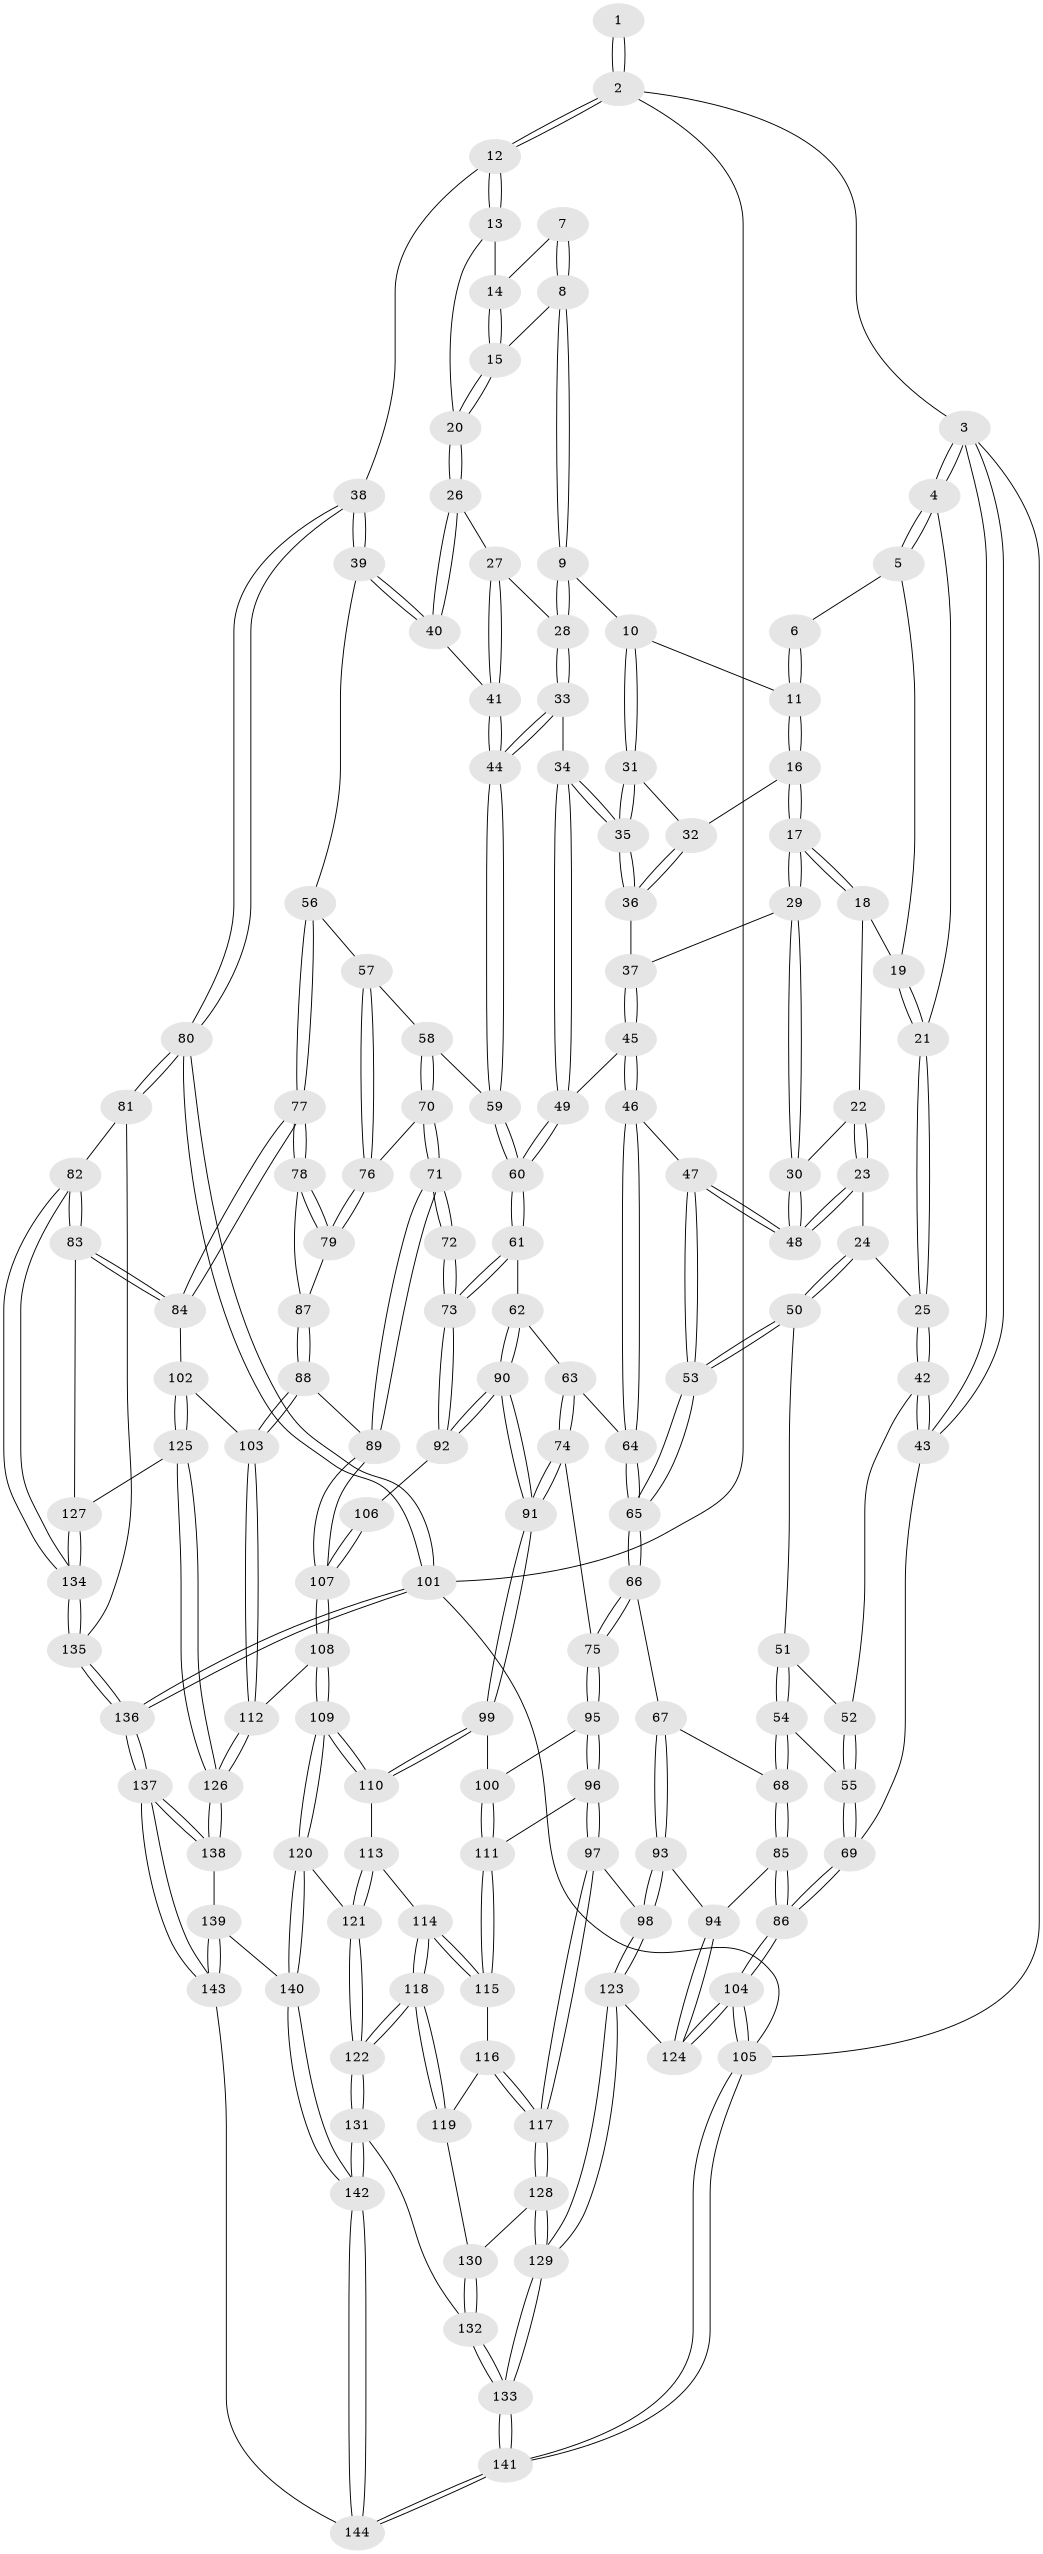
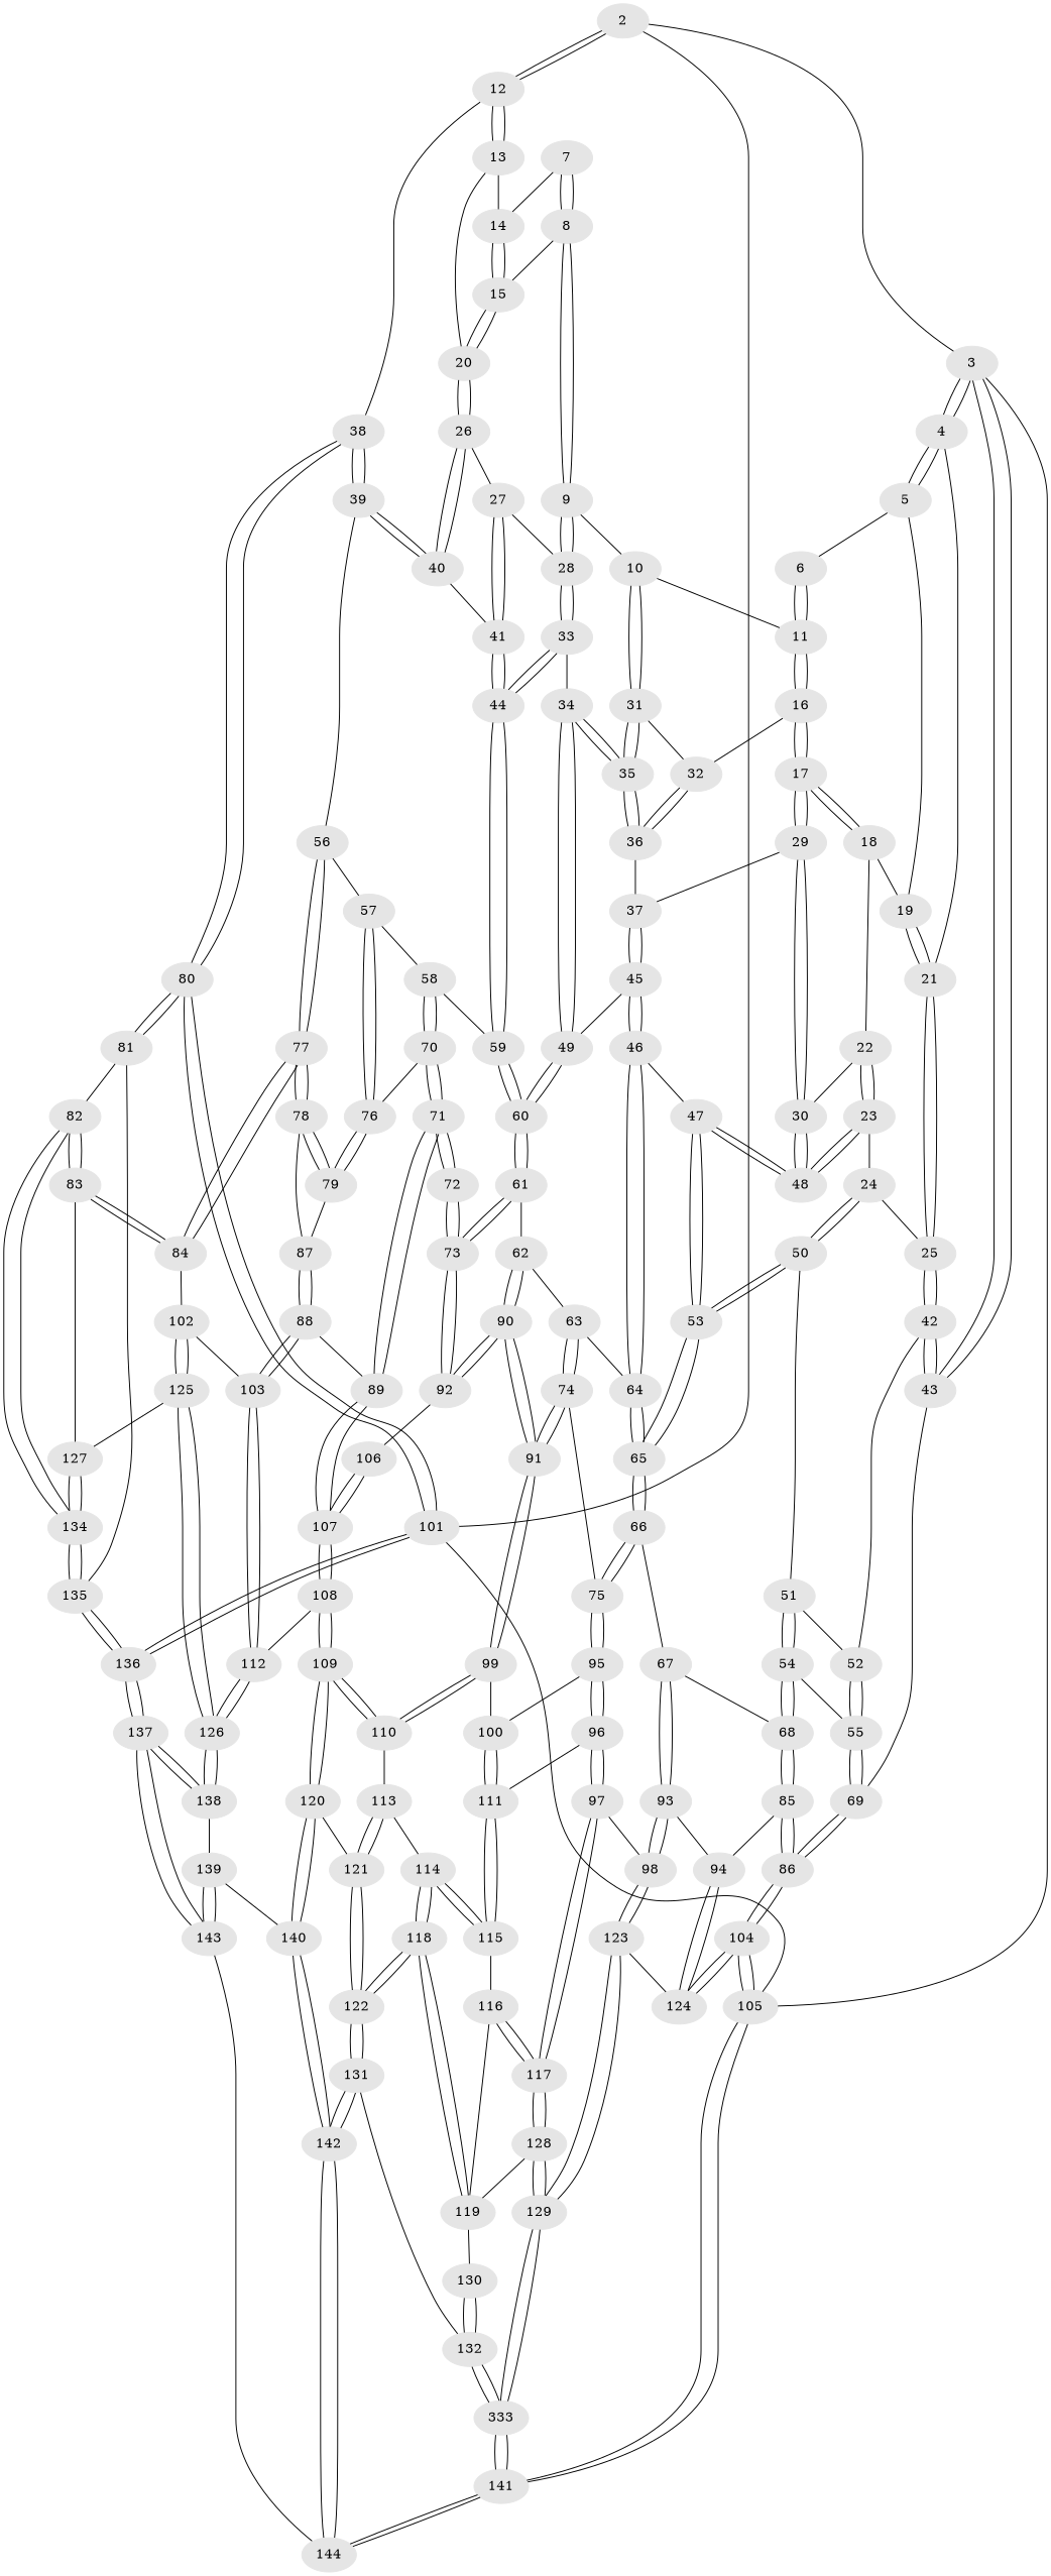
  graph {
    node [color=gray90 style=filled]
-   1
    2
    3
    12
    101
    7
    8
    14
    4
    43
    105
    13
    38
    136
    5
    21
    69
    141
    6
    19
    25
    11
    16
    9
    15
    10
    28
    20
    31
    33
    32
    35
    17
    39
    80
    26
    18
    29
    36
    22
    30
    37
    23
    27
    40
    42
    24
    48
    50
    53
    51
    52
    41
    44
    34
    45
    49
    59
    60
    46
    56
    81
    57
    77
    55
    86
    47
    64
    65
    61
    54
    68
    66
    85
    58
    76
    78
    84
    70
    79
    71
    62
    73
    63
    90
    92
    74
    91
    75
    67
    93
    95
    94
    98
    104
    72
    89
    107
    106
    99
    96
    100
    87
    102
    88
    82
    135
    83
    134
    127
    103
    125
    124
    112
    108
    110
    123
    97
    111
    117
    115
    128
    129
    113
    137
    126
    144
    109
    120
    121
    140
    114
    116
    138
    118
    122
    119
    130
    131
    132
    142
-   133
+   133 [label=333]
    139
    143
-   1 -- 2
-   1 -- 2
    2 -- 3
    2 -- 12
    2 -- 12
    2 -- 101
    3 -- 4
    3 -- 4
    3 -- 43
    3 -- 43
    3 -- 105
    12 -- 13
    12 -- 13
    12 -- 38
    101 -- 105
    101 -- 136
    101 -- 136
    7 -- 8
    7 -- 8
    7 -- 14
    8 -- 9
    8 -- 9
    8 -- 15
    14 -- 15
    14 -- 15
    4 -- 5
    4 -- 5
    4 -- 21
    43 -- 69
    105 -- 141
    105 -- 141
    13 -- 14
    13 -- 20
    38 -- 39
    38 -- 39
    38 -- 80
    38 -- 80
    136 -- 137
    136 -- 137
    5 -- 6
    5 -- 19
    21 -- 25
    21 -- 25
    69 -- 86
    69 -- 86
    141 -- 144
    141 -- 144
    6 -- 11
    6 -- 11
    19 -- 21
    19 -- 21
    25 -- 42
    25 -- 42
    11 -- 16
    11 -- 16
    16 -- 32
    16 -- 17
    16 -- 17
    9 -- 10
    9 -- 28
    9 -- 28
    15 -- 20
    15 -- 20
    10 -- 11
    10 -- 31
    10 -- 31
    28 -- 33
    28 -- 33
    20 -- 26
    20 -- 26
    31 -- 32
    31 -- 35
    31 -- 35
    33 -- 44
    33 -- 44
    33 -- 34
    32 -- 36
    32 -- 36
    35 -- 36
    35 -- 36
    17 -- 18
    17 -- 18
    17 -- 29
    17 -- 29
    39 -- 40
    39 -- 40
    39 -- 56
    80 -- 101
    80 -- 101
    80 -- 81
    80 -- 81
    26 -- 27
    26 -- 40
    26 -- 40
    18 -- 19
    18 -- 22
    29 -- 30
    29 -- 30
    29 -- 37
    36 -- 37
    22 -- 30
    22 -- 23
    22 -- 23
    30 -- 48
    30 -- 48
    37 -- 45
    37 -- 45
    23 -- 24
    23 -- 48
    23 -- 48
    27 -- 28
    27 -- 41
    27 -- 41
    40 -- 41
    42 -- 43
    42 -- 43
    42 -- 52
    24 -- 25
    24 -- 50
    24 -- 50
    50 -- 53
    50 -- 53
    50 -- 51
    53 -- 65
    53 -- 65
    51 -- 52
    51 -- 54
    51 -- 54
    52 -- 55
    52 -- 55
    41 -- 44
    41 -- 44
    44 -- 59
    44 -- 59
    34 -- 35
    34 -- 35
    34 -- 49
    34 -- 49
    45 -- 49
    45 -- 46
    45 -- 46
    49 -- 60
    49 -- 60
    59 -- 60
    59 -- 60
    60 -- 61
    60 -- 61
    46 -- 47
    46 -- 64
    46 -- 64
    56 -- 57
    56 -- 77
    56 -- 77
    81 -- 82
    81 -- 135
    57 -- 58
    57 -- 76
    57 -- 76
    77 -- 78
    77 -- 78
    77 -- 84
    77 -- 84
    55 -- 69
    55 -- 69
    86 -- 104
    86 -- 104
    47 -- 48
    47 -- 48
    47 -- 53
    47 -- 53
    64 -- 65
    64 -- 65
    65 -- 66
    65 -- 66
    61 -- 62
    61 -- 73
    61 -- 73
    54 -- 55
    54 -- 68
    54 -- 68
    68 -- 85
    68 -- 85
    66 -- 75
    66 -- 75
    66 -- 67
    85 -- 86
    85 -- 86
    85 -- 94
    58 -- 59
    58 -- 70
    58 -- 70
    76 -- 79
    76 -- 79
    78 -- 79
    78 -- 79
    78 -- 87
    84 -- 102
    70 -- 76
    70 -- 71
    70 -- 71
    79 -- 87
    71 -- 72
    71 -- 72
    71 -- 89
    71 -- 89
    62 -- 63
    62 -- 90
    62 -- 90
    73 -- 92
    73 -- 92
    63 -- 64
    63 -- 74
    63 -- 74
    90 -- 92
    90 -- 92
    90 -- 91
    90 -- 91
    92 -- 106
    74 -- 91
    74 -- 91
    74 -- 75
    91 -- 99
    91 -- 99
    75 -- 95
    75 -- 95
    67 -- 68
    67 -- 93
    67 -- 93
    93 -- 94
    93 -- 98
    93 -- 98
    95 -- 96
    95 -- 96
    95 -- 100
    94 -- 124
    94 -- 124
    98 -- 123
    98 -- 123
    104 -- 105
    104 -- 105
    104 -- 124
    104 -- 124
    72 -- 73
    72 -- 73
    89 -- 107
    89 -- 107
    107 -- 108
    107 -- 108
    106 -- 107
    106 -- 107
    99 -- 100
    99 -- 110
    99 -- 110
    96 -- 97
    96 -- 97
    96 -- 111
    100 -- 111
    100 -- 111
    87 -- 88
    87 -- 88
    102 -- 103
    102 -- 125
    102 -- 125
    88 -- 89
    88 -- 103
    88 -- 103
    82 -- 83
    82 -- 83
    82 -- 134
    82 -- 134
    135 -- 136
    135 -- 136
    83 -- 84
    83 -- 84
    83 -- 127
    134 -- 135
    134 -- 135
    127 -- 134
    127 -- 134
    103 -- 112
    103 -- 112
    125 -- 127
    125 -- 126
    125 -- 126
    112 -- 126
    112 -- 126
    108 -- 112
    108 -- 109
    108 -- 109
    110 -- 113
    123 -- 124
    123 -- 129
    123 -- 129
    97 -- 98
    97 -- 117
    97 -- 117
    111 -- 115
    111 -- 115
    117 -- 128
    117 -- 128
    115 -- 116
    128 -- 129
    128 -- 129
-   128 -- 130
+   128 -- 119
    129 -- 133
    129 -- 133
    113 -- 121
    113 -- 121
    113 -- 114
    137 -- 138
    137 -- 138
    137 -- 143
    137 -- 143
    126 -- 138
    126 -- 138
    109 -- 110
    109 -- 110
    109 -- 120
    109 -- 120
    120 -- 121
    120 -- 140
    120 -- 140
    121 -- 122
    121 -- 122
    140 -- 142
    140 -- 142
    114 -- 115
    114 -- 115
    114 -- 118
    114 -- 118
    116 -- 117
    116 -- 117
    116 -- 119
    138 -- 139
    118 -- 122
    118 -- 122
    118 -- 119
    118 -- 119
    122 -- 131
    122 -- 131
    119 -- 130
    130 -- 132
    130 -- 132
    131 -- 132
    131 -- 142
    131 -- 142
    132 -- 133
    132 -- 133
    142 -- 144
    142 -- 144
    133 -- 141
    133 -- 141
    139 -- 140
    139 -- 143
    139 -- 143
    143 -- 144
  }
